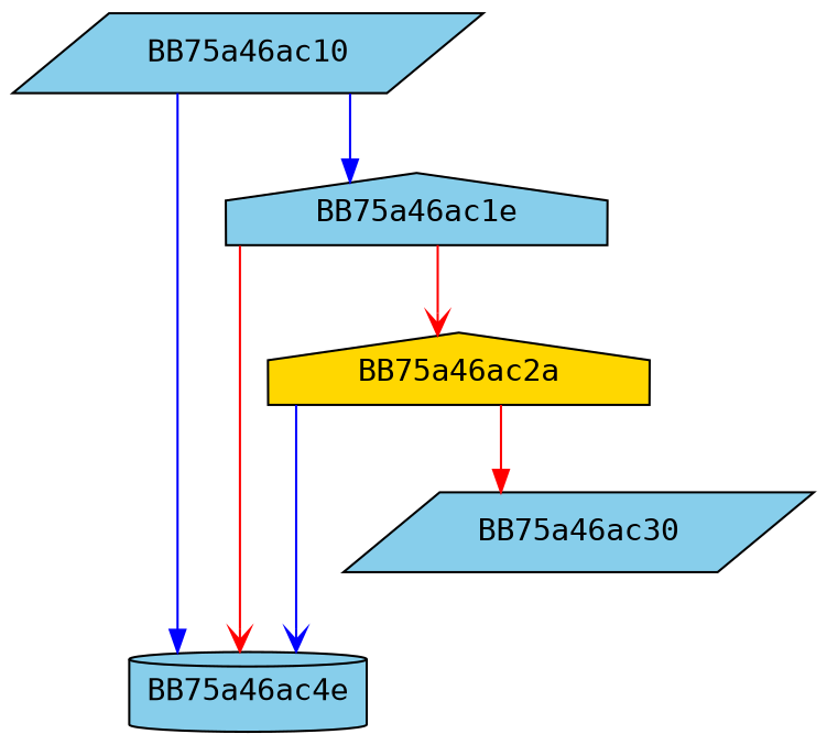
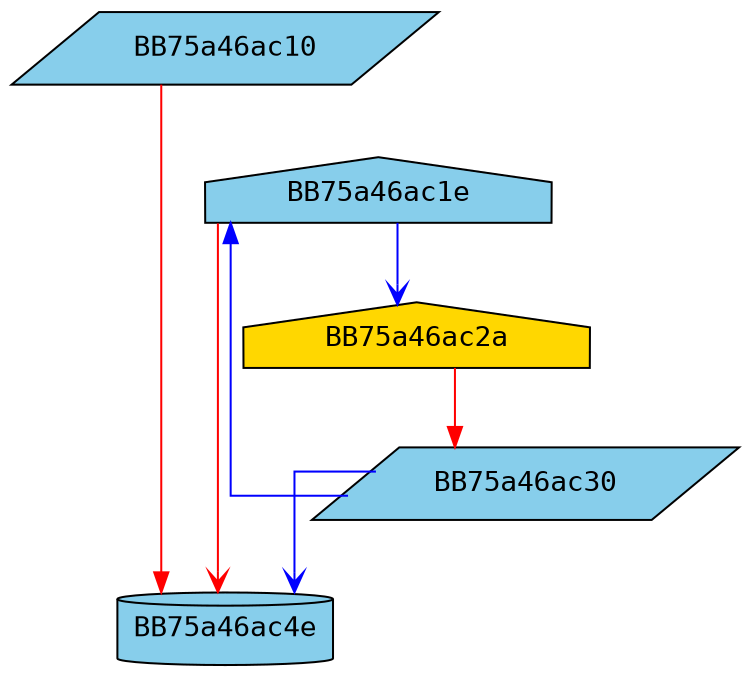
  digraph {
    fontname="DejaVu Sans Mono"
    splines=ortho
    node [fillcolor=skyblue fontname="DejaVu Sans Mono" shape=parallelogram style=filled]
    edge [arrowhead=normal color=blue fontname="DejaVu Sans Mono"]
    BB75a46ac4e [shape=cylinder]
    BB75a46ac10
    BB75a46ac1e [shape=house]
    BB75a46ac2a [fillcolor=gold shape=house]
    BB75a46ac30
-   BB75a46ac10 -> BB75a46ac4e
-   BB75a46ac10 -> BB75a46ac1e
+   BB75a46ac10 -> BB75a46ac4e [color=red]
+   BB75a46ac30 -> BB75a46ac1e
    BB75a46ac1e -> BB75a46ac4e [arrowhead=vee color=red]
-   BB75a46ac1e -> BB75a46ac2a [arrowhead=vee color=red]
-   BB75a46ac2a -> BB75a46ac4e [arrowhead=vee]
+   BB75a46ac1e -> BB75a46ac2a [arrowhead=vee]
+   BB75a46ac30 -> BB75a46ac4e [arrowhead=vee]
    BB75a46ac2a -> BB75a46ac30 [color=red]
  }
